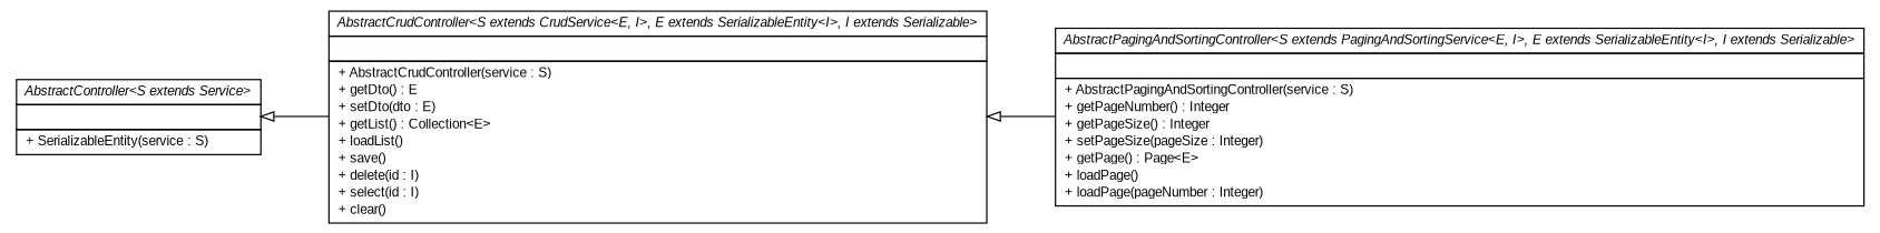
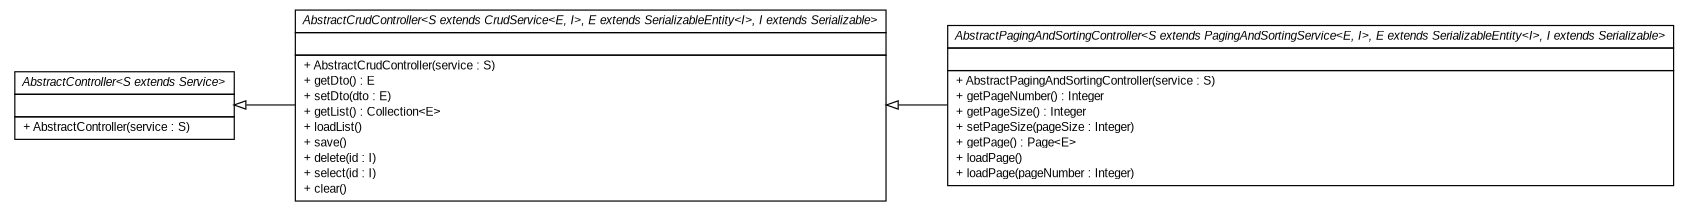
  digraph {
    nodesep=0.25
    ranksep=0.5
    rankdir=LR
    node [fontcolor=black fontname=arial fontsize=10.0 shape=plaintext]
    edge [arrowtail=empty dir=back fontname=arial fontsize=10 headport=p labelfontname=arial labelfontsize=10 tailport=p]
    n1 [label=<<table title="br.gov.to.sefaz.common.controller.AbstractPagingAndSortingController" border="0" cellborder="1" cellspacing="0" cellpadding="2" port="p" href="./AbstractPagingAndSortingController.html"> 		<tr><td><table border="0" cellspacing="0" cellpadding="1"> <tr><td align="center" balign="center"><font face="arial italic"> AbstractPagingAndSortingController&lt;S extends PagingAndSortingService&lt;E, I&gt;, E extends SerializableEntity&lt;I&gt;, I extends Serializable&gt; </font></td></tr> 		</table></td></tr> 		<tr><td><table border="0" cellspacing="0" cellpadding="1"> <tr><td align="left" balign="left">  </td></tr> 		</table></td></tr> 		<tr><td><table border="0" cellspacing="0" cellpadding="1"> <tr><td align="left" balign="left"> + AbstractPagingAndSortingController(service : S) </td></tr> <tr><td align="left" balign="left"> + getPageNumber() : Integer </td></tr> <tr><td align="left" balign="left"> + getPageSize() : Integer </td></tr> <tr><td align="left" balign="left"> + setPageSize(pageSize : Integer) </td></tr> <tr><td align="left" balign="left"> + getPage() : Page&lt;E&gt; </td></tr> <tr><td align="left" balign="left"> + loadPage() </td></tr> <tr><td align="left" balign="left"> + loadPage(pageNumber : Integer) </td></tr> 		</table></td></tr> 		</table>>]
    n2 [label=<<table title="br.gov.to.sefaz.common.controller.AbstractCrudController" border="0" cellborder="1" cellspacing="0" cellpadding="2" port="p" href="./AbstractCrudController.html"> 		<tr><td><table border="0" cellspacing="0" cellpadding="1"> <tr><td align="center" balign="center"><font face="arial italic"> AbstractCrudController&lt;S extends CrudService&lt;E, I&gt;, E extends SerializableEntity&lt;I&gt;, I extends Serializable&gt; </font></td></tr> 		</table></td></tr> 		<tr><td><table border="0" cellspacing="0" cellpadding="1"> <tr><td align="left" balign="left">  </td></tr> 		</table></td></tr> 		<tr><td><table border="0" cellspacing="0" cellpadding="1"> <tr><td align="left" balign="left"> + AbstractCrudController(service : S) </td></tr> <tr><td align="left" balign="left"> + getDto() : E </td></tr> <tr><td align="left" balign="left"> + setDto(dto : E) </td></tr> <tr><td align="left" balign="left"> + getList() : Collection&lt;E&gt; </td></tr> <tr><td align="left" balign="left"> + loadList() </td></tr> <tr><td align="left" balign="left"> + save() </td></tr> <tr><td align="left" balign="left"> + delete(id : I) </td></tr> <tr><td align="left" balign="left"> + select(id : I) </td></tr> <tr><td align="left" balign="left"> + clear() </td></tr> 		</table></td></tr> 		</table>>]
-   n3 [label=<<table title="br.gov.to.sefaz.common.controller.AbstractController" border="0" cellborder="1" cellspacing="0" cellpadding="2" port="p" href="./AbstractController.html"> 		<tr><td><table border="0" cellspacing="0" cellpadding="1"> <tr><td align="center" balign="center"><font face="arial italic"> AbstractController&lt;S extends Service&gt; </font></td></tr> 		</table></td></tr> 		<tr><td><table border="0" cellspacing="0" cellpadding="1"> <tr><td align="left" balign="left">  </td></tr> 		</table></td></tr> 		<tr><td><table border="0" cellspacing="0" cellpadding="1"> <tr><td align="left" balign="left"> + SerializableEntity(service : S) </td></tr> 		</table></td></tr> 		</table>>]
+   n3 [label=<<table title="br.gov.to.sefaz.common.controller.AbstractController" border="0" cellborder="1" cellspacing="0" cellpadding="2" port="p" href="./AbstractController.html"> 		<tr><td><table border="0" cellspacing="0" cellpadding="1"> <tr><td align="center" balign="center"><font face="arial italic"> AbstractController&lt;S extends Service&gt; </font></td></tr> 		</table></td></tr> 		<tr><td><table border="0" cellspacing="0" cellpadding="1"> <tr><td align="left" balign="left">  </td></tr> 		</table></td></tr> 		<tr><td><table border="0" cellspacing="0" cellpadding="1"> <tr><td align="left" balign="left"> + AbstractController(service : S) </td></tr> 		</table></td></tr> 		</table>>]
    n2 -> n1
    n3 -> n2
  }
